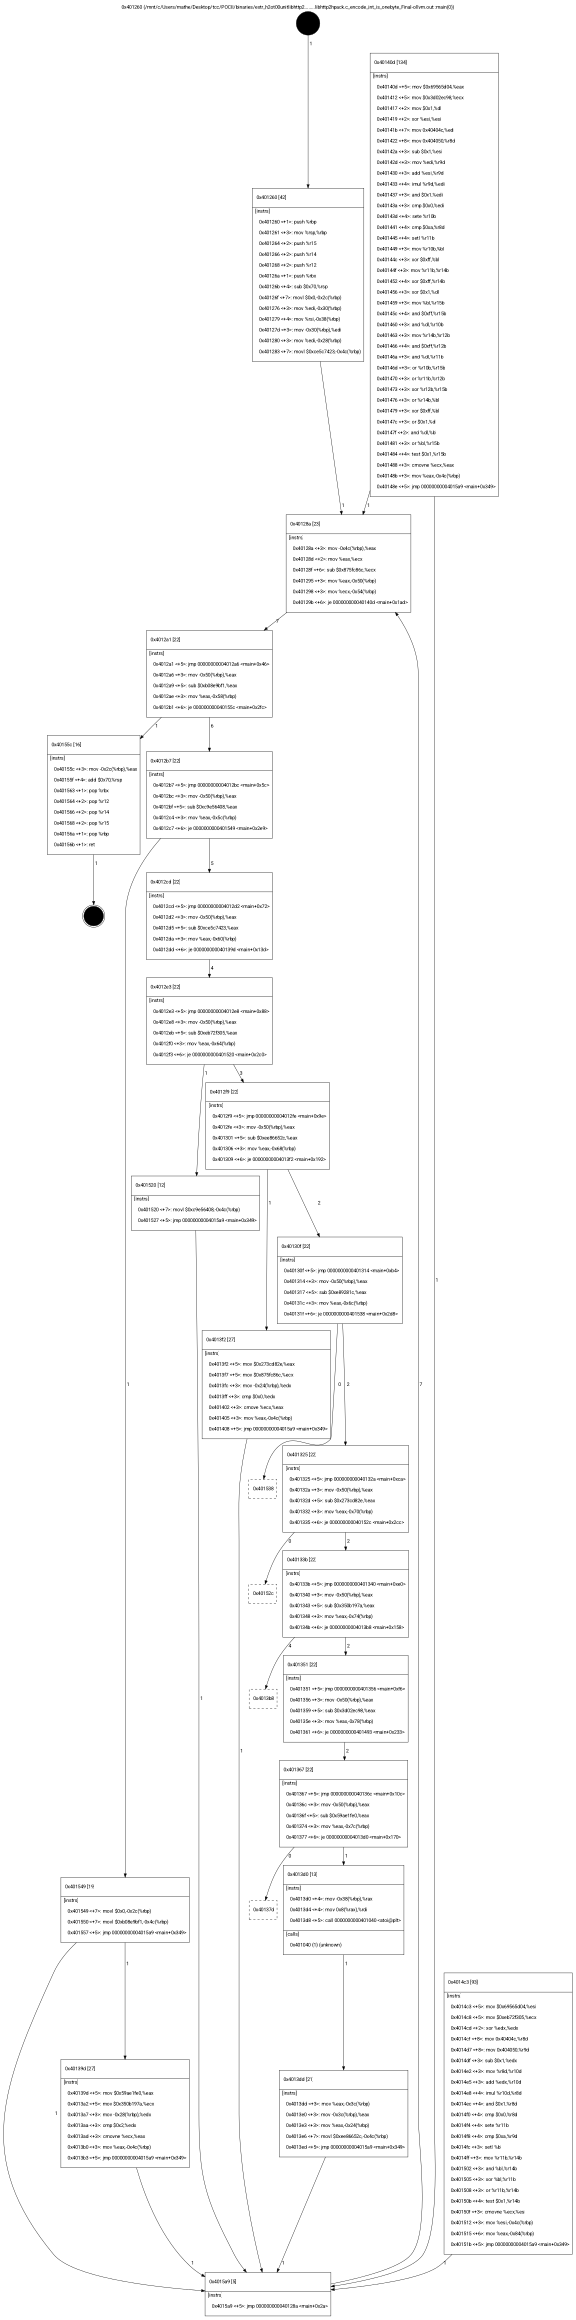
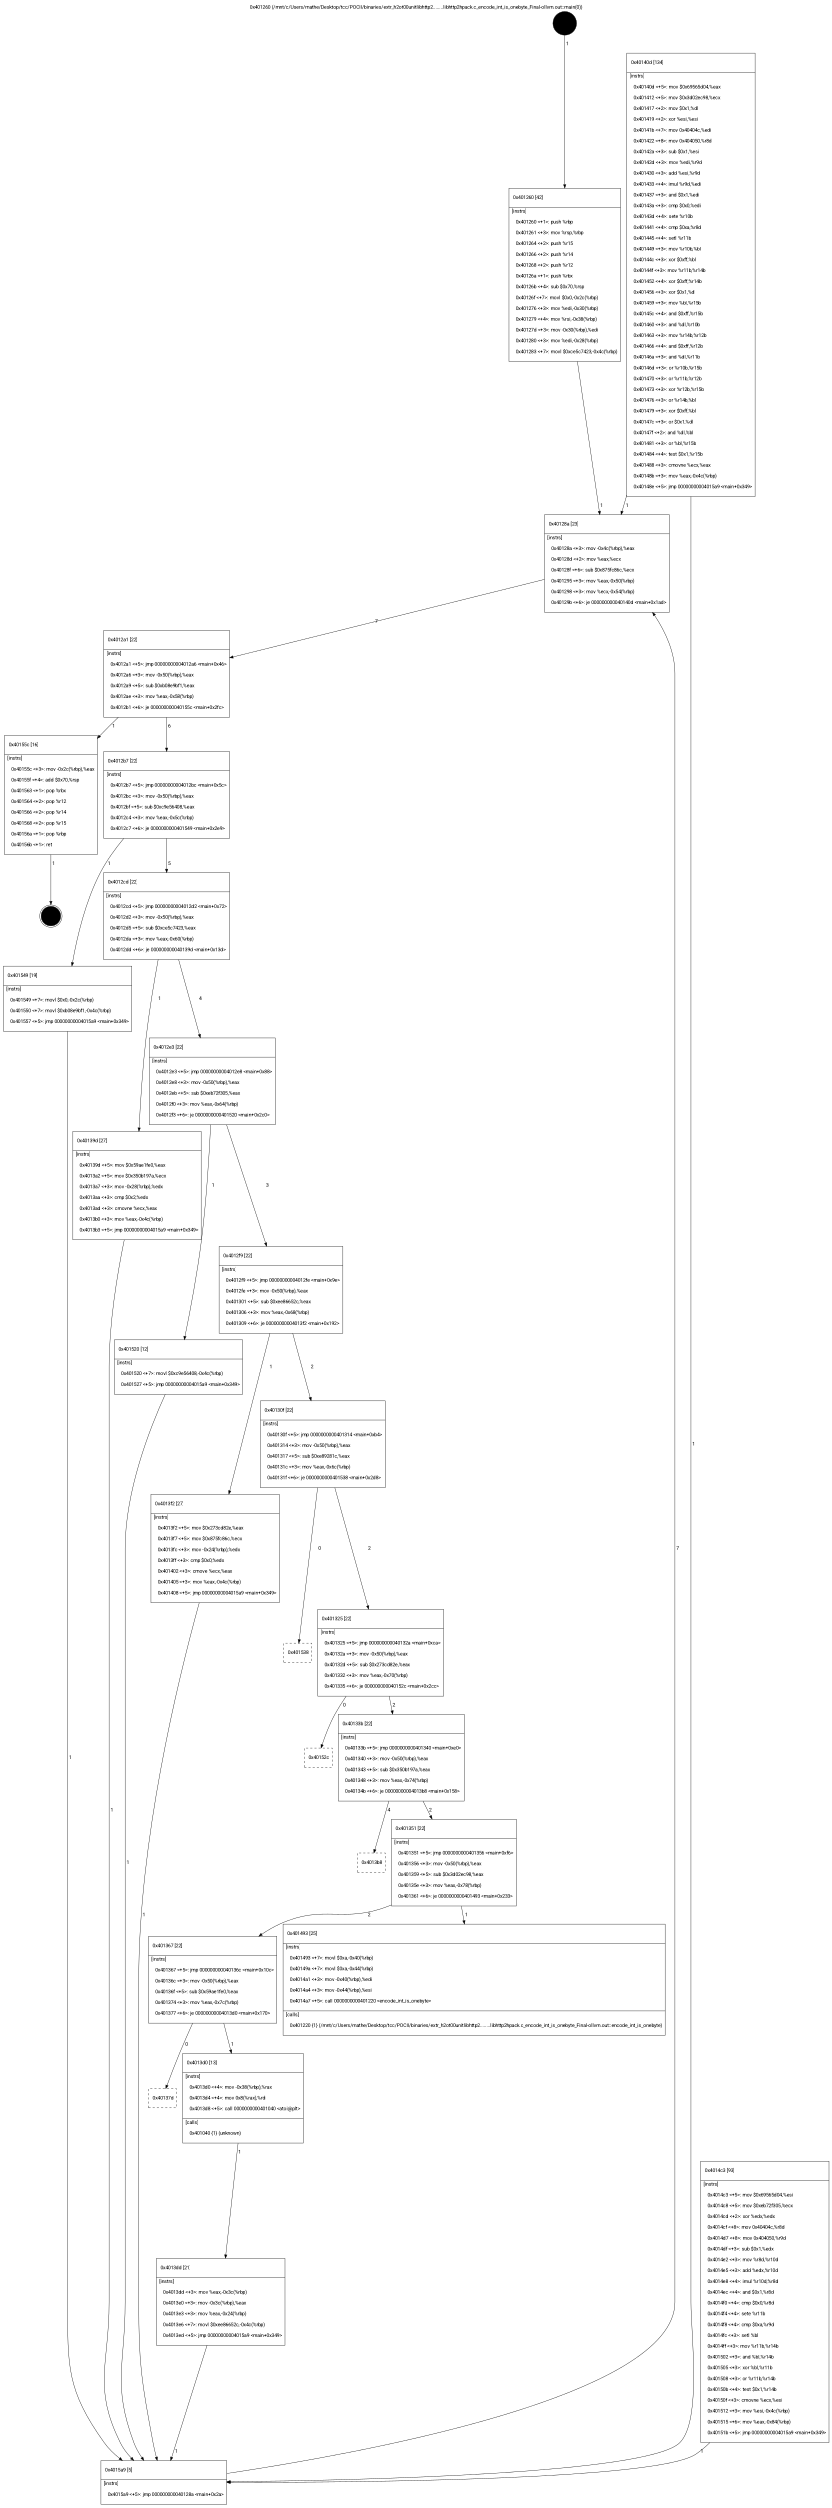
  digraph {
    fontname=Roboto
    label="0x401260 (/mnt/c/Users/mathe/Desktop/tcc/POCII/binaries/extr_h2ot00unitlibhttp2........libhttp2hpack.c_encode_int_is_onebyte_Final-ollvm.out::main(0))"
    labelloc=t
    node [fontname=Roboto shape=record]
    edge [fontname=Roboto]
    Entry [fillcolor=black height=0.3 shape=circle style=filled width=0.3]
    n2 [label="{\n     0x401260 [42]\l\n     | [instrs]\l\n     &nbsp;&nbsp;0x401260 \<+1\>: push %rbp\l\n     &nbsp;&nbsp;0x401261 \<+3\>: mov %rsp,%rbp\l\n     &nbsp;&nbsp;0x401264 \<+2\>: push %r15\l\n     &nbsp;&nbsp;0x401266 \<+2\>: push %r14\l\n     &nbsp;&nbsp;0x401268 \<+2\>: push %r12\l\n     &nbsp;&nbsp;0x40126a \<+1\>: push %rbx\l\n     &nbsp;&nbsp;0x40126b \<+4\>: sub $0x70,%rsp\l\n     &nbsp;&nbsp;0x40126f \<+7\>: movl $0x0,-0x2c(%rbp)\l\n     &nbsp;&nbsp;0x401276 \<+3\>: mov %edi,-0x30(%rbp)\l\n     &nbsp;&nbsp;0x401279 \<+4\>: mov %rsi,-0x38(%rbp)\l\n     &nbsp;&nbsp;0x40127d \<+3\>: mov -0x30(%rbp),%edi\l\n     &nbsp;&nbsp;0x401280 \<+3\>: mov %edi,-0x28(%rbp)\l\n     &nbsp;&nbsp;0x401283 \<+7\>: movl $0xce5c7423,-0x4c(%rbp)\l\n  }"]
    n3 [label="{\n     0x40128a [23]\l\n     | [instrs]\l\n     &nbsp;&nbsp;0x40128a \<+3\>: mov -0x4c(%rbp),%eax\l\n     &nbsp;&nbsp;0x40128d \<+2\>: mov %eax,%ecx\l\n     &nbsp;&nbsp;0x40128f \<+6\>: sub $0x875fc86c,%ecx\l\n     &nbsp;&nbsp;0x401295 \<+3\>: mov %eax,-0x50(%rbp)\l\n     &nbsp;&nbsp;0x401298 \<+3\>: mov %ecx,-0x54(%rbp)\l\n     &nbsp;&nbsp;0x40129b \<+6\>: je 000000000040140d \<main+0x1ad\>\l\n  }"]
    n4 [label="{\n     0x4012a1 [22]\l\n     | [instrs]\l\n     &nbsp;&nbsp;0x4012a1 \<+5\>: jmp 00000000004012a6 \<main+0x46\>\l\n     &nbsp;&nbsp;0x4012a6 \<+3\>: mov -0x50(%rbp),%eax\l\n     &nbsp;&nbsp;0x4012a9 \<+5\>: sub $0xb08e9bf1,%eax\l\n     &nbsp;&nbsp;0x4012ae \<+3\>: mov %eax,-0x58(%rbp)\l\n     &nbsp;&nbsp;0x4012b1 \<+6\>: je 000000000040155c \<main+0x2fc\>\l\n  }"]
    n5 [label="{\n     0x40140d [134]\l\n     | [instrs]\l\n     &nbsp;&nbsp;0x40140d \<+5\>: mov $0x69565d04,%eax\l\n     &nbsp;&nbsp;0x401412 \<+5\>: mov $0x3d02ec98,%ecx\l\n     &nbsp;&nbsp;0x401417 \<+2\>: mov $0x1,%dl\l\n     &nbsp;&nbsp;0x401419 \<+2\>: xor %esi,%esi\l\n     &nbsp;&nbsp;0x40141b \<+7\>: mov 0x40404c,%edi\l\n     &nbsp;&nbsp;0x401422 \<+8\>: mov 0x404050,%r8d\l\n     &nbsp;&nbsp;0x40142a \<+3\>: sub $0x1,%esi\l\n     &nbsp;&nbsp;0x40142d \<+3\>: mov %edi,%r9d\l\n     &nbsp;&nbsp;0x401430 \<+3\>: add %esi,%r9d\l\n     &nbsp;&nbsp;0x401433 \<+4\>: imul %r9d,%edi\l\n     &nbsp;&nbsp;0x401437 \<+3\>: and $0x1,%edi\l\n     &nbsp;&nbsp;0x40143a \<+3\>: cmp $0x0,%edi\l\n     &nbsp;&nbsp;0x40143d \<+4\>: sete %r10b\l\n     &nbsp;&nbsp;0x401441 \<+4\>: cmp $0xa,%r8d\l\n     &nbsp;&nbsp;0x401445 \<+4\>: setl %r11b\l\n     &nbsp;&nbsp;0x401449 \<+3\>: mov %r10b,%bl\l\n     &nbsp;&nbsp;0x40144c \<+3\>: xor $0xff,%bl\l\n     &nbsp;&nbsp;0x40144f \<+3\>: mov %r11b,%r14b\l\n     &nbsp;&nbsp;0x401452 \<+4\>: xor $0xff,%r14b\l\n     &nbsp;&nbsp;0x401456 \<+3\>: xor $0x1,%dl\l\n     &nbsp;&nbsp;0x401459 \<+3\>: mov %bl,%r15b\l\n     &nbsp;&nbsp;0x40145c \<+4\>: and $0xff,%r15b\l\n     &nbsp;&nbsp;0x401460 \<+3\>: and %dl,%r10b\l\n     &nbsp;&nbsp;0x401463 \<+3\>: mov %r14b,%r12b\l\n     &nbsp;&nbsp;0x401466 \<+4\>: and $0xff,%r12b\l\n     &nbsp;&nbsp;0x40146a \<+3\>: and %dl,%r11b\l\n     &nbsp;&nbsp;0x40146d \<+3\>: or %r10b,%r15b\l\n     &nbsp;&nbsp;0x401470 \<+3\>: or %r11b,%r12b\l\n     &nbsp;&nbsp;0x401473 \<+3\>: xor %r12b,%r15b\l\n     &nbsp;&nbsp;0x401476 \<+3\>: or %r14b,%bl\l\n     &nbsp;&nbsp;0x401479 \<+3\>: xor $0xff,%bl\l\n     &nbsp;&nbsp;0x40147c \<+3\>: or $0x1,%dl\l\n     &nbsp;&nbsp;0x40147f \<+2\>: and %dl,%bl\l\n     &nbsp;&nbsp;0x401481 \<+3\>: or %bl,%r15b\l\n     &nbsp;&nbsp;0x401484 \<+4\>: test $0x1,%r15b\l\n     &nbsp;&nbsp;0x401488 \<+3\>: cmovne %ecx,%eax\l\n     &nbsp;&nbsp;0x40148b \<+3\>: mov %eax,-0x4c(%rbp)\l\n     &nbsp;&nbsp;0x40148e \<+5\>: jmp 00000000004015a9 \<main+0x349\>\l\n  }"]
    n6 [label="{\n     0x4015a9 [5]\l\n     | [instrs]\l\n     &nbsp;&nbsp;0x4015a9 \<+5\>: jmp 000000000040128a \<main+0x2a\>\l\n  }"]
    n7 [label="{\n     0x40155c [16]\l\n     | [instrs]\l\n     &nbsp;&nbsp;0x40155c \<+3\>: mov -0x2c(%rbp),%eax\l\n     &nbsp;&nbsp;0x40155f \<+4\>: add $0x70,%rsp\l\n     &nbsp;&nbsp;0x401563 \<+1\>: pop %rbx\l\n     &nbsp;&nbsp;0x401564 \<+2\>: pop %r12\l\n     &nbsp;&nbsp;0x401566 \<+2\>: pop %r14\l\n     &nbsp;&nbsp;0x401568 \<+2\>: pop %r15\l\n     &nbsp;&nbsp;0x40156a \<+1\>: pop %rbp\l\n     &nbsp;&nbsp;0x40156b \<+1\>: ret\l\n  }"]
    n8 [label="{\n     0x4012b7 [22]\l\n     | [instrs]\l\n     &nbsp;&nbsp;0x4012b7 \<+5\>: jmp 00000000004012bc \<main+0x5c\>\l\n     &nbsp;&nbsp;0x4012bc \<+3\>: mov -0x50(%rbp),%eax\l\n     &nbsp;&nbsp;0x4012bf \<+5\>: sub $0xc9e56408,%eax\l\n     &nbsp;&nbsp;0x4012c4 \<+3\>: mov %eax,-0x5c(%rbp)\l\n     &nbsp;&nbsp;0x4012c7 \<+6\>: je 0000000000401549 \<main+0x2e9\>\l\n  }"]
    Exit [fillcolor=black height=0.3 peripheries=2 shape=circle style=filled width=0.3]
    n10 [label="{\n     0x401549 [19]\l\n     | [instrs]\l\n     &nbsp;&nbsp;0x401549 \<+7\>: movl $0x0,-0x2c(%rbp)\l\n     &nbsp;&nbsp;0x401550 \<+7\>: movl $0xb08e9bf1,-0x4c(%rbp)\l\n     &nbsp;&nbsp;0x401557 \<+5\>: jmp 00000000004015a9 \<main+0x349\>\l\n  }"]
    n11 [label="{\n     0x4012cd [22]\l\n     | [instrs]\l\n     &nbsp;&nbsp;0x4012cd \<+5\>: jmp 00000000004012d2 \<main+0x72\>\l\n     &nbsp;&nbsp;0x4012d2 \<+3\>: mov -0x50(%rbp),%eax\l\n     &nbsp;&nbsp;0x4012d5 \<+5\>: sub $0xce5c7423,%eax\l\n     &nbsp;&nbsp;0x4012da \<+3\>: mov %eax,-0x60(%rbp)\l\n     &nbsp;&nbsp;0x4012dd \<+6\>: je 000000000040139d \<main+0x13d\>\l\n  }"]
    n12 [label="{\n     0x40139d [27]\l\n     | [instrs]\l\n     &nbsp;&nbsp;0x40139d \<+5\>: mov $0x59ae1fe0,%eax\l\n     &nbsp;&nbsp;0x4013a2 \<+5\>: mov $0x350b197a,%ecx\l\n     &nbsp;&nbsp;0x4013a7 \<+3\>: mov -0x28(%rbp),%edx\l\n     &nbsp;&nbsp;0x4013aa \<+3\>: cmp $0x2,%edx\l\n     &nbsp;&nbsp;0x4013ad \<+3\>: cmovne %ecx,%eax\l\n     &nbsp;&nbsp;0x4013b0 \<+3\>: mov %eax,-0x4c(%rbp)\l\n     &nbsp;&nbsp;0x4013b3 \<+5\>: jmp 00000000004015a9 \<main+0x349\>\l\n  }"]
    n13 [label="{\n     0x4012e3 [22]\l\n     | [instrs]\l\n     &nbsp;&nbsp;0x4012e3 \<+5\>: jmp 00000000004012e8 \<main+0x88\>\l\n     &nbsp;&nbsp;0x4012e8 \<+3\>: mov -0x50(%rbp),%eax\l\n     &nbsp;&nbsp;0x4012eb \<+5\>: sub $0xeb72f305,%eax\l\n     &nbsp;&nbsp;0x4012f0 \<+3\>: mov %eax,-0x64(%rbp)\l\n     &nbsp;&nbsp;0x4012f3 \<+6\>: je 0000000000401520 \<main+0x2c0\>\l\n  }"]
    n14 [label="{\n     0x4014c3 [93]\l\n     | [instrs]\l\n     &nbsp;&nbsp;0x4014c3 \<+5\>: mov $0x69565d04,%esi\l\n     &nbsp;&nbsp;0x4014c8 \<+5\>: mov $0xeb72f305,%ecx\l\n     &nbsp;&nbsp;0x4014cd \<+2\>: xor %edx,%edx\l\n     &nbsp;&nbsp;0x4014cf \<+8\>: mov 0x40404c,%r8d\l\n     &nbsp;&nbsp;0x4014d7 \<+8\>: mov 0x404050,%r9d\l\n     &nbsp;&nbsp;0x4014df \<+3\>: sub $0x1,%edx\l\n     &nbsp;&nbsp;0x4014e2 \<+3\>: mov %r8d,%r10d\l\n     &nbsp;&nbsp;0x4014e5 \<+3\>: add %edx,%r10d\l\n     &nbsp;&nbsp;0x4014e8 \<+4\>: imul %r10d,%r8d\l\n     &nbsp;&nbsp;0x4014ec \<+4\>: and $0x1,%r8d\l\n     &nbsp;&nbsp;0x4014f0 \<+4\>: cmp $0x0,%r8d\l\n     &nbsp;&nbsp;0x4014f4 \<+4\>: sete %r11b\l\n     &nbsp;&nbsp;0x4014f8 \<+4\>: cmp $0xa,%r9d\l\n     &nbsp;&nbsp;0x4014fc \<+3\>: setl %bl\l\n     &nbsp;&nbsp;0x4014ff \<+3\>: mov %r11b,%r14b\l\n     &nbsp;&nbsp;0x401502 \<+3\>: and %bl,%r14b\l\n     &nbsp;&nbsp;0x401505 \<+3\>: xor %bl,%r11b\l\n     &nbsp;&nbsp;0x401508 \<+3\>: or %r11b,%r14b\l\n     &nbsp;&nbsp;0x40150b \<+4\>: test $0x1,%r14b\l\n     &nbsp;&nbsp;0x40150f \<+3\>: cmovne %ecx,%esi\l\n     &nbsp;&nbsp;0x401512 \<+3\>: mov %esi,-0x4c(%rbp)\l\n     &nbsp;&nbsp;0x401515 \<+6\>: mov %eax,-0x84(%rbp)\l\n     &nbsp;&nbsp;0x40151b \<+5\>: jmp 00000000004015a9 \<main+0x349\>\l\n  }"]
    n15 [label="{\n     0x401520 [12]\l\n     | [instrs]\l\n     &nbsp;&nbsp;0x401520 \<+7\>: movl $0xc9e56408,-0x4c(%rbp)\l\n     &nbsp;&nbsp;0x401527 \<+5\>: jmp 00000000004015a9 \<main+0x349\>\l\n  }"]
    n16 [label="{\n     0x4012f9 [22]\l\n     | [instrs]\l\n     &nbsp;&nbsp;0x4012f9 \<+5\>: jmp 00000000004012fe \<main+0x9e\>\l\n     &nbsp;&nbsp;0x4012fe \<+3\>: mov -0x50(%rbp),%eax\l\n     &nbsp;&nbsp;0x401301 \<+5\>: sub $0xee86652c,%eax\l\n     &nbsp;&nbsp;0x401306 \<+3\>: mov %eax,-0x68(%rbp)\l\n     &nbsp;&nbsp;0x401309 \<+6\>: je 00000000004013f2 \<main+0x192\>\l\n  }"]
    n17 [label="{\n     0x4013f2 [27]\l\n     | [instrs]\l\n     &nbsp;&nbsp;0x4013f2 \<+5\>: mov $0x273cd82e,%eax\l\n     &nbsp;&nbsp;0x4013f7 \<+5\>: mov $0x875fc86c,%ecx\l\n     &nbsp;&nbsp;0x4013fc \<+3\>: mov -0x24(%rbp),%edx\l\n     &nbsp;&nbsp;0x4013ff \<+3\>: cmp $0x0,%edx\l\n     &nbsp;&nbsp;0x401402 \<+3\>: cmove %ecx,%eax\l\n     &nbsp;&nbsp;0x401405 \<+3\>: mov %eax,-0x4c(%rbp)\l\n     &nbsp;&nbsp;0x401408 \<+5\>: jmp 00000000004015a9 \<main+0x349\>\l\n  }"]
    n18 [label="{\n     0x40130f [22]\l\n     | [instrs]\l\n     &nbsp;&nbsp;0x40130f \<+5\>: jmp 0000000000401314 \<main+0xb4\>\l\n     &nbsp;&nbsp;0x401314 \<+3\>: mov -0x50(%rbp),%eax\l\n     &nbsp;&nbsp;0x401317 \<+5\>: sub $0xe89281c,%eax\l\n     &nbsp;&nbsp;0x40131c \<+3\>: mov %eax,-0x6c(%rbp)\l\n     &nbsp;&nbsp;0x40131f \<+6\>: je 0000000000401538 \<main+0x2d8\>\l\n  }"]
    n19 [label="{\n     0x4013dd [21]\l\n     | [instrs]\l\n     &nbsp;&nbsp;0x4013dd \<+3\>: mov %eax,-0x3c(%rbp)\l\n     &nbsp;&nbsp;0x4013e0 \<+3\>: mov -0x3c(%rbp),%eax\l\n     &nbsp;&nbsp;0x4013e3 \<+3\>: mov %eax,-0x24(%rbp)\l\n     &nbsp;&nbsp;0x4013e6 \<+7\>: movl $0xee86652c,-0x4c(%rbp)\l\n     &nbsp;&nbsp;0x4013ed \<+5\>: jmp 00000000004015a9 \<main+0x349\>\l\n  }"]
    n20 [label="{\n     0x401538\l\n  }" style=dashed]
    n21 [label="{\n     0x401325 [22]\l\n     | [instrs]\l\n     &nbsp;&nbsp;0x401325 \<+5\>: jmp 000000000040132a \<main+0xca\>\l\n     &nbsp;&nbsp;0x40132a \<+3\>: mov -0x50(%rbp),%eax\l\n     &nbsp;&nbsp;0x40132d \<+5\>: sub $0x273cd82e,%eax\l\n     &nbsp;&nbsp;0x401332 \<+3\>: mov %eax,-0x70(%rbp)\l\n     &nbsp;&nbsp;0x401335 \<+6\>: je 000000000040152c \<main+0x2cc\>\l\n  }"]
    n22 [label="{\n     0x40137d\l\n  }" style=dashed]
    n23 [label="{\n     0x40152c\l\n  }" style=dashed]
    n24 [label="{\n     0x40133b [22]\l\n     | [instrs]\l\n     &nbsp;&nbsp;0x40133b \<+5\>: jmp 0000000000401340 \<main+0xe0\>\l\n     &nbsp;&nbsp;0x401340 \<+3\>: mov -0x50(%rbp),%eax\l\n     &nbsp;&nbsp;0x401343 \<+5\>: sub $0x350b197a,%eax\l\n     &nbsp;&nbsp;0x401348 \<+3\>: mov %eax,-0x74(%rbp)\l\n     &nbsp;&nbsp;0x40134b \<+6\>: je 00000000004013b8 \<main+0x158\>\l\n  }"]
    n25 [label="{\n     0x4013d0 [13]\l\n     | [instrs]\l\n     &nbsp;&nbsp;0x4013d0 \<+4\>: mov -0x38(%rbp),%rax\l\n     &nbsp;&nbsp;0x4013d4 \<+4\>: mov 0x8(%rax),%rdi\l\n     &nbsp;&nbsp;0x4013d8 \<+5\>: call 0000000000401040 \<atoi@plt\>\l\n     | [calls]\l\n     &nbsp;&nbsp;0x401040 \{1\} (unknown)\l\n  }"]
    n26 [label="{\n     0x4013b8\l\n  }" style=dashed]
    n27 [label="{\n     0x401351 [22]\l\n     | [instrs]\l\n     &nbsp;&nbsp;0x401351 \<+5\>: jmp 0000000000401356 \<main+0xf6\>\l\n     &nbsp;&nbsp;0x401356 \<+3\>: mov -0x50(%rbp),%eax\l\n     &nbsp;&nbsp;0x401359 \<+5\>: sub $0x3d02ec98,%eax\l\n     &nbsp;&nbsp;0x40135e \<+3\>: mov %eax,-0x78(%rbp)\l\n     &nbsp;&nbsp;0x401361 \<+6\>: je 0000000000401493 \<main+0x233\>\l\n  }"]
    n28 [label="{\n     0x401367 [22]\l\n     | [instrs]\l\n     &nbsp;&nbsp;0x401367 \<+5\>: jmp 000000000040136c \<main+0x10c\>\l\n     &nbsp;&nbsp;0x40136c \<+3\>: mov -0x50(%rbp),%eax\l\n     &nbsp;&nbsp;0x40136f \<+5\>: sub $0x59ae1fe0,%eax\l\n     &nbsp;&nbsp;0x401374 \<+3\>: mov %eax,-0x7c(%rbp)\l\n     &nbsp;&nbsp;0x401377 \<+6\>: je 00000000004013d0 \<main+0x170\>\l\n  }"]
+   n29 [label="{\n     0x401493 [25]\l\n     | [instrs]\l\n     &nbsp;&nbsp;0x401493 \<+7\>: movl $0xa,-0x40(%rbp)\l\n     &nbsp;&nbsp;0x40149a \<+7\>: movl $0xa,-0x44(%rbp)\l\n     &nbsp;&nbsp;0x4014a1 \<+3\>: mov -0x40(%rbp),%edi\l\n     &nbsp;&nbsp;0x4014a4 \<+3\>: mov -0x44(%rbp),%esi\l\n     &nbsp;&nbsp;0x4014a7 \<+5\>: call 0000000000401220 \<encode_int_is_onebyte\>\l\n     | [calls]\l\n     &nbsp;&nbsp;0x401220 \{1\} (/mnt/c/Users/mathe/Desktop/tcc/POCII/binaries/extr_h2ot00unitlibhttp2........libhttp2hpack.c_encode_int_is_onebyte_Final-ollvm.out::encode_int_is_onebyte)\l\n  }"]
    Entry -> n2 [label=" 1"]
    n2 -> n3 [label=" 1"]
    n3 -> n4 [label=" 7"]
    n4 -> n7 [label=" 1"]
    n4 -> n8 [label=" 6"]
    n5 -> n3 [label=" 1"]
    n5 -> n6 [label=" 1"]
    n6 -> n3 [label=" 7"]
    n7 -> Exit [label=" 1"]
    n8 -> n10 [label=" 1"]
    n8 -> n11 [label=" 5"]
    n10 -> n6 [label=" 1"]
-   n10 -> n12 [label=" 1"]
+   n11 -> n12 [label=" 1"]
    n11 -> n13 [label=" 4"]
    n12 -> n6 [label=" 1"]
    n13 -> n15 [label=" 1"]
    n13 -> n16 [label=" 3"]
    n14 -> n6 [label=" 1"]
    n15 -> n6 [label=" 1"]
    n16 -> n17 [label=" 1"]
    n16 -> n18 [label=" 2"]
    n17 -> n6 [label=" 1"]
    n18 -> n20 [label=" 0"]
    n18 -> n21 [label=" 2"]
    n19 -> n6 [label=" 1"]
    n21 -> n23 [label=" 0"]
    n21 -> n24 [label=" 2"]
    n24 -> n26 [label=" 4"]
    n24 -> n27 [label=" 2"]
    n25 -> n19 [label=" 1"]
    n27 -> n28 [label=" 2"]
+   n27 -> n29 [label=" 1"]
    n28 -> n22 [label=" 0"]
    n28 -> n25 [label=" 1"]
  }
